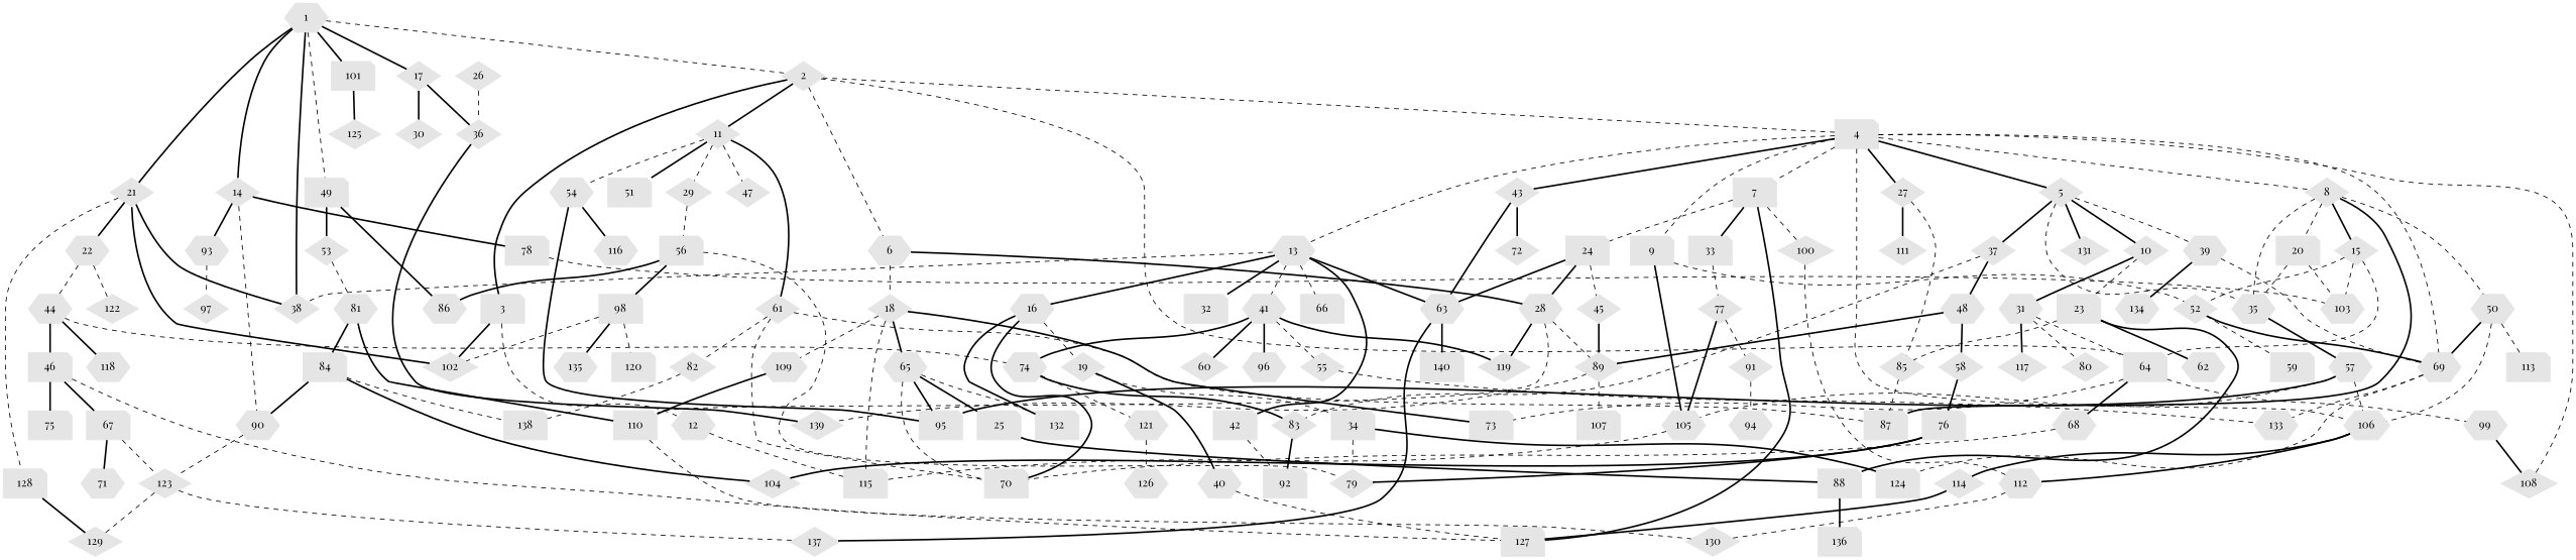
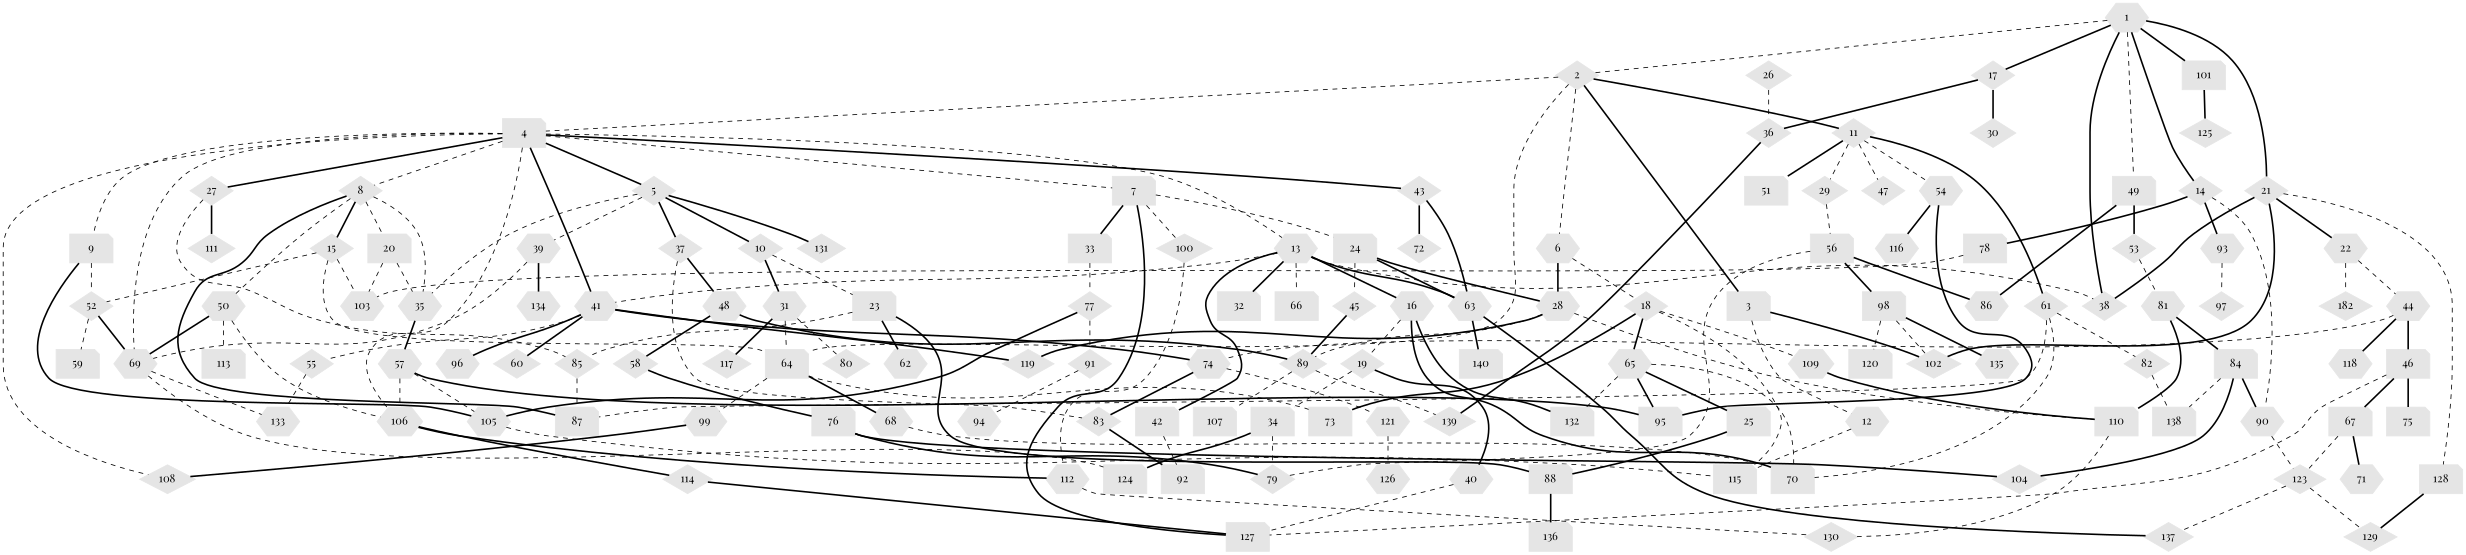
  graph {
    fontname="Playfair Display"
    node [color=gray90 fontname="Playfair Display" shape=diamond style=filled]
    edge [fontname="Playfair Display" style=dashed]
    1 [shape=hexagon]
    2
    14
    17
    21
    38
    49 [shape=note]
    101 [shape=note]
    3 [shape=note]
    4 [shape=note]
    6 [shape=hexagon]
    11
    64 [shape=note]
    78 [shape=note]
    90 [shape=hexagon]
    93 [shape=hexagon]
    30
    36
    102
    22 [shape=hexagon]
    128 [shape=note]
    53
    86 [shape=hexagon]
    125
    12 [shape=hexagon]
    5
    7 [shape=note]
    8
    9 [shape=note]
    13 [shape=hexagon]
    27
    41 [shape=hexagon]
    43
    69 [shape=hexagon]
    106 [shape=hexagon]
    108
    18
    28 [shape=hexagon]
    29
    47
    51 [shape=note]
    54 [shape=hexagon]
    61
    73 [shape=note]
    68 [shape=hexagon]
    99 [shape=hexagon]
    115 [shape=note]
    10
    35 [shape=hexagon]
    37
    39 [shape=hexagon]
    131
    24 [shape=note]
    33 [shape=note]
    100
    127 [shape=note]
    15
    20 [shape=note]
    50 [shape=hexagon]
    87 [shape=note]
    52
    105 [shape=hexagon]
    16 [shape=hexagon]
    32 [shape=note]
    42 [shape=note]
    63 [shape=hexagon]
    66 [shape=note]
    85
    111
    119
    55
    60
    74 [shape=hexagon]
    96 [shape=hexagon]
    72
    124 [shape=note]
    133 [shape=hexagon]
    112 [shape=hexagon]
    114
    23 [shape=note]
    31 [shape=hexagon]
    57 [shape=hexagon]
    48 [shape=hexagon]
    83
    134 [shape=hexagon]
    65 [shape=hexagon]
    109 [shape=hexagon]
    25 [shape=note]
    88 [shape=note]
    89
    110 [shape=note]
    45
    77
    103 [shape=hexagon]
    113 [shape=note]
    59 [shape=note]
    62 [shape=hexagon]
    80
    117
    56 [shape=note]
    95 [shape=note]
    116 [shape=hexagon]
    70 [shape=note]
    82
    19
    132 [shape=note]
    92 [shape=note]
    137
    140 [shape=note]
    123
    97
    34 [shape=note]
    40 [shape=hexagon]
    26
    79
    44 [shape=hexagon]
-   122
+   122 [label=182]
    129
    46 [shape=note]
    118 [shape=hexagon]
    136 [shape=note]
    139
    107 [shape=note]
    130
    98 [shape=note]
    91
    58
    121 [shape=hexagon]
    67 [shape=note]
    75 [shape=note]
    71 [shape=hexagon]
    76 [shape=note]
    81 [shape=hexagon]
    84 [shape=note]
    120 [shape=note]
    135 [shape=hexagon]
    104
    138 [shape=note]
    126 [shape=hexagon]
    94 [shape=hexagon]
    1 -- 2
    1 -- 14 [style=bold]
    1 -- 17 [style=bold]
    1 -- 21 [style=bold]
    1 -- 38 [style=bold]
    1 -- 49
    1 -- 101 [style=bold]
    2 -- 3 [style=bold]
    2 -- 4
    2 -- 6
    2 -- 11 [style=bold]
    2 -- 64
    14 -- 78 [style=bold]
    14 -- 90
    14 -- 93 [style=bold]
    17 -- 30 [style=bold]
    17 -- 36 [style=bold]
    21 -- 38 [style=bold]
    21 -- 102 [style=bold]
    21 -- 22 [style=bold]
    21 -- 128
    49 -- 53 [style=bold]
    49 -- 86 [style=bold]
    101 -- 125 [style=bold]
    3 -- 102 [style=bold]
    3 -- 12
    4 -- 5 [style=bold]
    4 -- 7
    4 -- 8
    4 -- 9
    4 -- 13
    4 -- 27 [style=bold]
+   4 -- 41 [style=bold]
    4 -- 43 [style=bold]
    4 -- 69
    4 -- 106
    4 -- 108
    6 -- 18
    6 -- 28 [style=bold]
    11 -- 29
    11 -- 47
    11 -- 51 [style=bold]
    11 -- 54
    11 -- 61 [style=bold]
    64 -- 73
    64 -- 68 [style=bold]
    64 -- 99
    78 -- 103
    90 -- 123
    93 -- 97
    36 -- 139 [style=bold]
    22 -- 44
    22 -- 122
    128 -- 129 [style=bold]
    53 -- 81
    12 -- 115
    5 -- 10 [style=bold]
    5 -- 35
    5 -- 37 [style=bold]
    5 -- 39
    5 -- 131 [style=bold]
    7 -- 24
    7 -- 33 [style=bold]
    7 -- 100
    7 -- 127 [style=bold]
    8 -- 35
    8 -- 15 [style=bold]
    8 -- 20
    8 -- 50
    8 -- 87 [style=bold]
    9 -- 52
    9 -- 105 [style=bold]
    13 -- 38
    13 -- 41
    13 -- 16 [style=bold]
    13 -- 32 [style=bold]
    13 -- 42 [style=bold]
    13 -- 63 [style=bold]
    13 -- 66
    27 -- 85
    27 -- 111 [style=bold]
    41 -- 119 [style=bold]
    41 -- 55
    41 -- 60 [style=bold]
    41 -- 74 [style=bold]
    41 -- 96 [style=bold]
    43 -- 63 [style=bold]
    43 -- 72 [style=bold]
    69 -- 124
    69 -- 133
    106 -- 112 [style=bold]
    106 -- 114 [style=bold]
    18 -- 73 [style=bold]
    18 -- 115
    18 -- 65 [style=bold]
    18 -- 109
    28 -- 119 [style=bold]
    28 -- 89
    28 -- 110
    29 -- 56
    54 -- 95 [style=bold]
    54 -- 116 [style=bold]
    61 -- 87
    61 -- 70
    61 -- 82
    68 -- 70
    99 -- 108 [style=bold]
    10 -- 23
    10 -- 31 [style=bold]
    35 -- 57 [style=bold]
    37 -- 48 [style=bold]
    37 -- 83
    39 -- 69
    39 -- 134 [style=bold]
    24 -- 28 [style=bold]
    24 -- 63 [style=bold]
    24 -- 45
    33 -- 77
    100 -- 112
    15 -- 64
    15 -- 52
    15 -- 103
    20 -- 35
    20 -- 103
    50 -- 69 [style=bold]
    50 -- 106
    50 -- 113
    52 -- 69 [style=bold]
    52 -- 59
    105 -- 115
    16 -- 70 [style=bold]
    16 -- 19
    16 -- 132 [style=bold]
    42 -- 92
    63 -- 137 [style=bold]
    63 -- 140 [style=bold]
    85 -- 87
    55 -- 133
    74 -- 83 [style=bold]
    74 -- 121
    112 -- 130
    114 -- 127 [style=bold]
    23 -- 85
    23 -- 88 [style=bold]
    23 -- 62 [style=bold]
    31 -- 64
    31 -- 80
    31 -- 117 [style=bold]
    57 -- 106
    57 -- 105
    57 -- 95 [style=bold]
    48 -- 89 [style=bold]
    48 -- 58 [style=bold]
    83 -- 92 [style=bold]
    65 -- 25 [style=bold]
    65 -- 95 [style=bold]
    65 -- 70
    65 -- 132
    109 -- 110 [style=bold]
    25 -- 88 [style=bold]
    88 -- 136 [style=bold]
    89 -- 139
    89 -- 107
    110 -- 130
    45 -- 89 [style=bold]
    77 -- 105 [style=bold]
    77 -- 91
    56 -- 86 [style=bold]
    56 -- 79
    56 -- 98 [style=bold]
    82 -- 138
    19 -- 34
    19 -- 40 [style=bold]
    123 -- 137
    123 -- 129
    34 -- 124 [style=bold]
    34 -- 79
    40 -- 127
    26 -- 36
    44 -- 74
    44 -- 46 [style=bold]
    44 -- 118 [style=bold]
    46 -- 127
    46 -- 67 [style=bold]
    46 -- 75 [style=bold]
    98 -- 102
    98 -- 120
    98 -- 135 [style=bold]
    91 -- 94
    58 -- 76 [style=bold]
    121 -- 126
    67 -- 123
    67 -- 71 [style=bold]
    76 -- 79 [style=bold]
    76 -- 104 [style=bold]
    81 -- 110 [style=bold]
    81 -- 84 [style=bold]
    84 -- 90 [style=bold]
    84 -- 104 [style=bold]
    84 -- 138
  }
